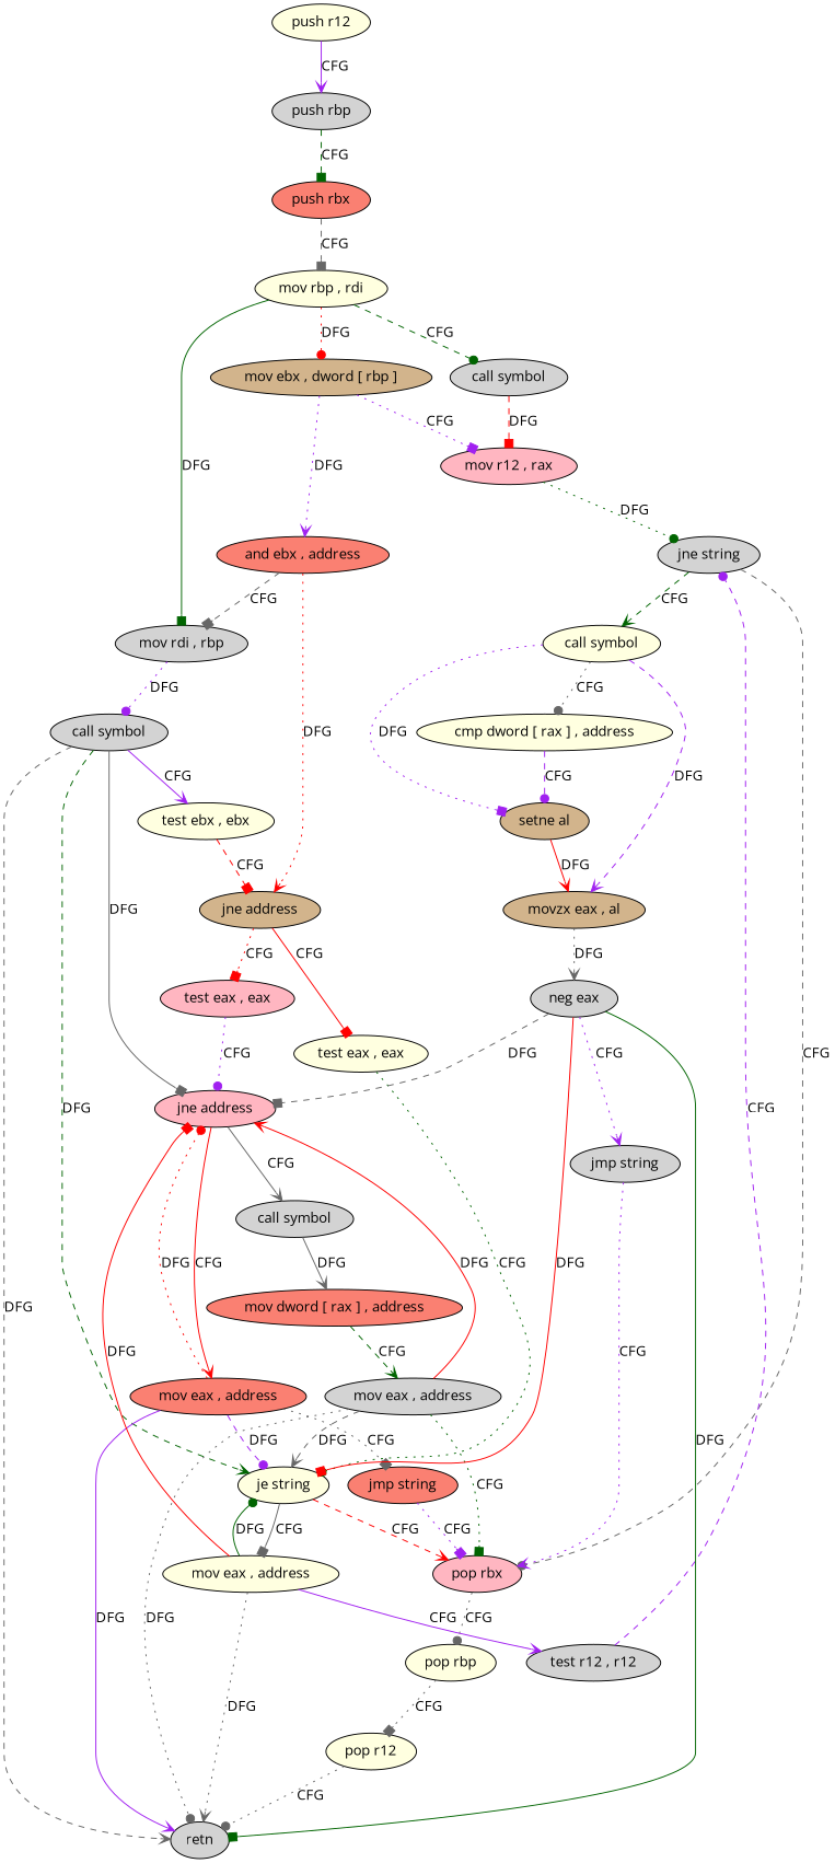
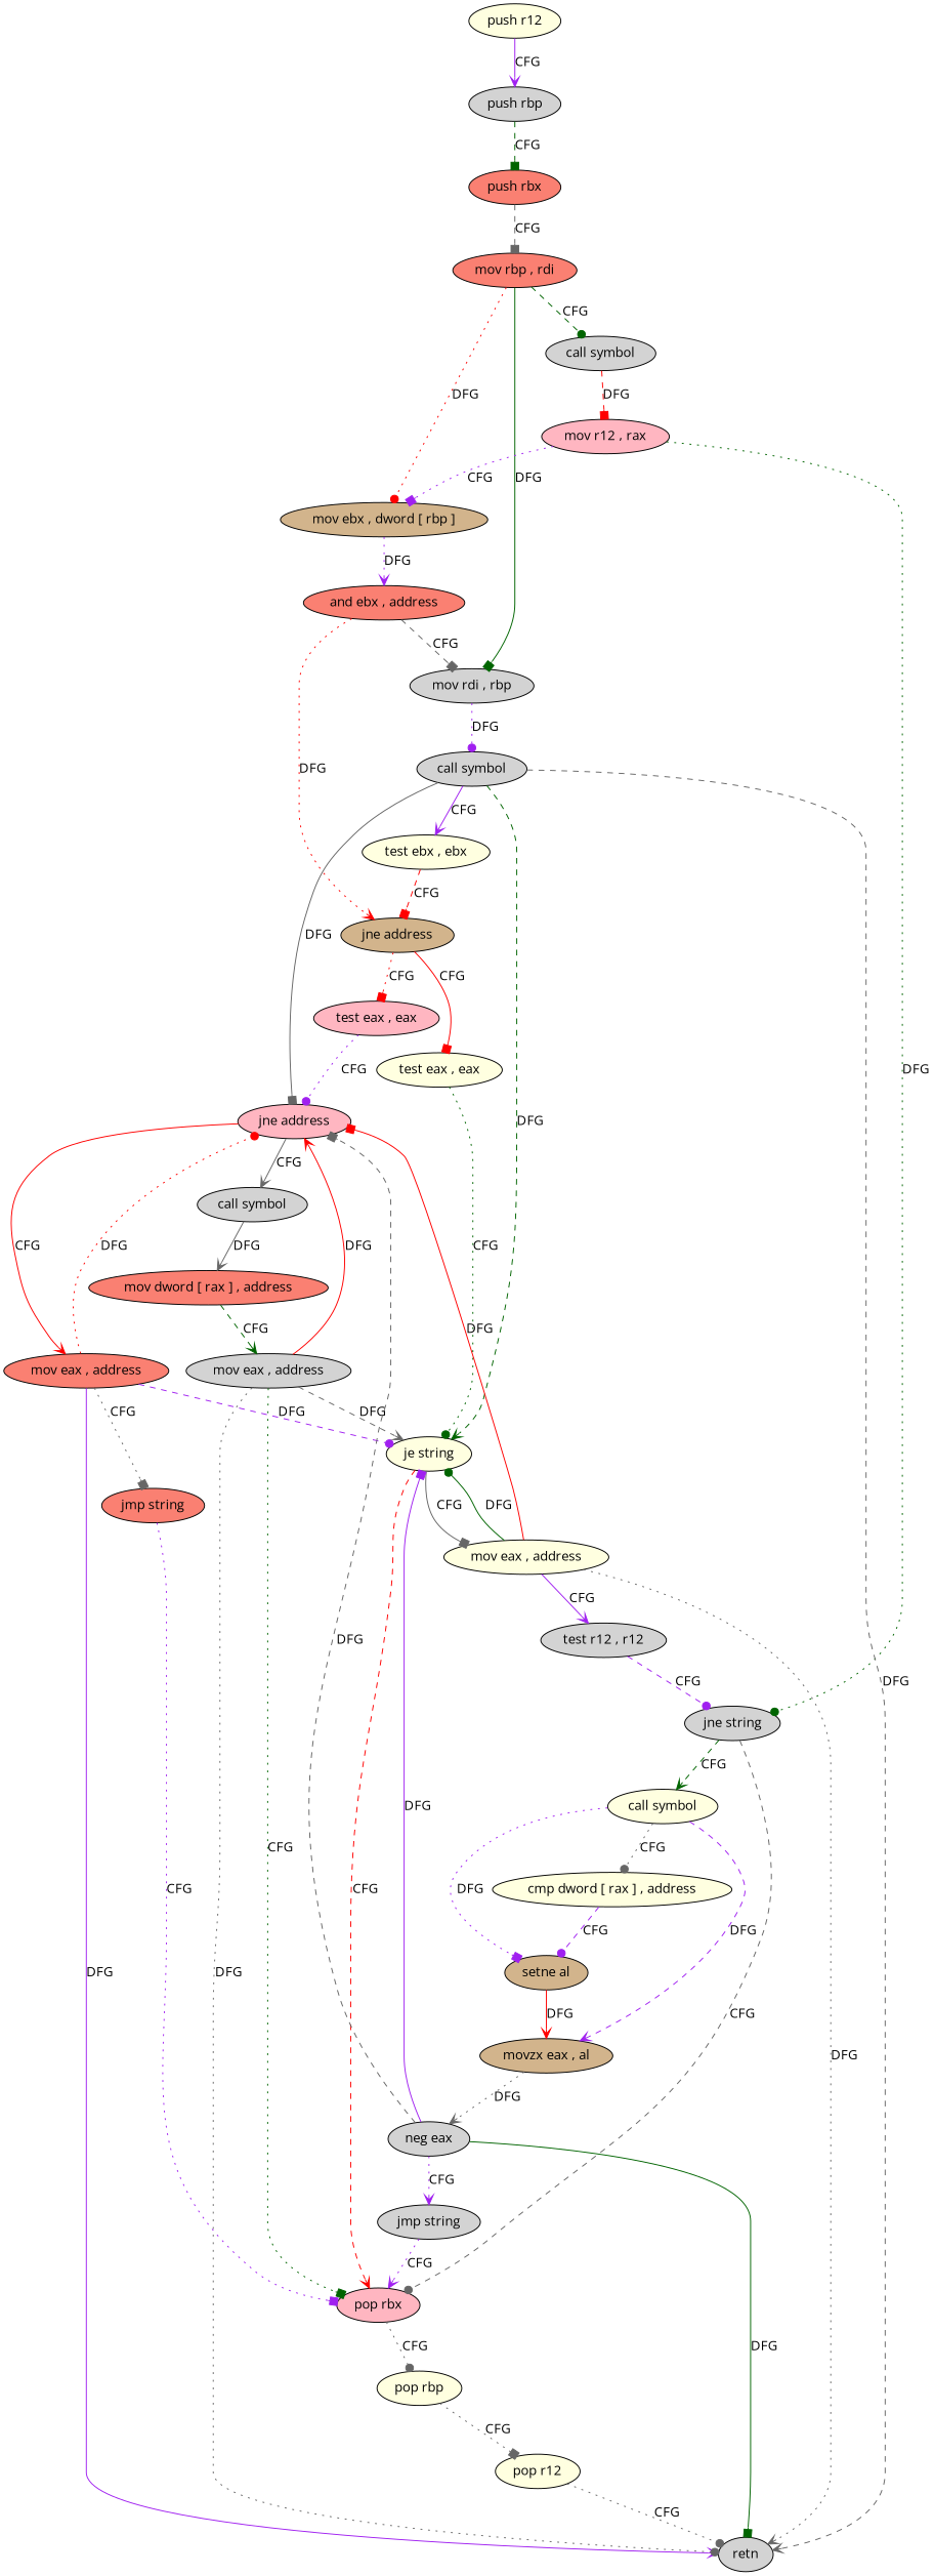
  digraph {
    fontname="Open Sans"
    node [fillcolor=lightgrey fontname="Open Sans" style=filled]
    edge [arrowhead=vee color=gray40 fontname="Open Sans" style=dotted]
    n1 [fillcolor=lightyellow label="push r12"]
    n2 [label="push rbp"]
    n3 [fillcolor=salmon label="push rbx"]
-   n4 [fillcolor=lightyellow label="mov rbp , rdi"]
+   n4 [fillcolor=salmon label="mov rbp , rdi"]
    n5 [label="call symbol"]
    n6 [fillcolor=tan label="mov ebx , dword [ rbp ]"]
    n7 [label="mov rdi , rbp"]
    n8 [fillcolor=lightpink label="mov r12 , rax"]
    n9 [fillcolor=salmon label="and ebx , address"]
    n10 [label="call symbol"]
    n11 [label="jne string"]
    n12 [fillcolor=lightpink label="pop rbx"]
    n13 [fillcolor=lightyellow label="call symbol"]
    n14 [fillcolor=tan label="jne address"]
    n15 [fillcolor=lightpink label="test eax , eax"]
    n16 [fillcolor=lightyellow label="test eax , eax"]
    n17 [fillcolor=lightyellow label="test ebx , ebx"]
    n18 [fillcolor=lightpink label="jne address"]
    n19 [fillcolor=lightyellow label="je string"]
    n20 [label=retn]
    n21 [fillcolor=salmon label="mov eax , address"]
    n22 [label="call symbol"]
    n23 [fillcolor=lightyellow label="mov eax , address"]
    n24 [fillcolor=salmon label="jmp string"]
    n25 [fillcolor=salmon label="mov dword [ rax ] , address"]
    n26 [label="mov eax , address"]
    n27 [fillcolor=lightyellow label="pop rbp"]
    n28 [label="test r12 , r12"]
    n29 [fillcolor=lightyellow label="pop r12"]
    n30 [fillcolor=lightyellow label="cmp dword [ rax ] , address"]
    n31 [fillcolor=tan label="setne al"]
    n32 [fillcolor=tan label="movzx eax , al"]
    n33 [label="neg eax"]
    n34 [label="jmp string"]
    n1 -> n2 [color=purple label=CFG style=solid]
    n2 -> n3 [arrowhead=box color=darkgreen label=CFG style=dashed]
    n3 -> n4 [arrowhead=box label=CFG style=dashed]
    n4 -> n5 [arrowhead=dot color=darkgreen label=CFG style=dashed]
    n4 -> n6 [arrowhead=dot color=red label=DFG]
    n4 -> n7 [arrowhead=box color=darkgreen label=DFG style=solid]
    n5 -> n8 [arrowhead=box color=red label=DFG style=dashed]
    n6 -> n9 [color=purple label=DFG]
    n7 -> n10 [arrowhead=dot color=purple label=DFG]
-   n6 -> n8 [arrowhead=box color=purple label=CFG]
+   n8 -> n6 [arrowhead=box color=purple label=CFG]
    n8 -> n11 [arrowhead=dot color=darkgreen label=DFG]
    n9 -> n7 [arrowhead=box label=CFG style=dashed]
    n9 -> n14 [color=red label=DFG]
    n10 -> n17 [color=purple label=CFG style=solid]
    n10 -> n18 [arrowhead=box label=DFG style=solid]
    n10 -> n19 [color=darkgreen label=DFG style=dashed]
    n10 -> n20 [label=DFG style=dashed]
    n11 -> n12 [arrowhead=dot label=CFG style=dashed]
    n11 -> n13 [color=darkgreen label=CFG style=dashed]
    n12 -> n27 [arrowhead=dot label=CFG]
    n13 -> n30 [arrowhead=dot label=CFG]
    n13 -> n31 [arrowhead=box color=purple label=DFG]
    n13 -> n32 [color=purple label=DFG style=dashed]
    n14 -> n15 [arrowhead=box color=red label=CFG]
    n14 -> n16 [arrowhead=box color=red label=CFG style=solid]
    n15 -> n18 [arrowhead=dot color=purple label=CFG]
    n16 -> n19 [arrowhead=dot color=darkgreen label=CFG]
    n17 -> n14 [arrowhead=box color=red label=CFG style=dashed]
    n18 -> n21 [color=red label=CFG style=solid]
    n18 -> n22 [label=CFG style=solid]
    n19 -> n12 [color=red label=CFG style=dashed]
    n19 -> n23 [arrowhead=box label=CFG style=solid]
    n21 -> n18 [arrowhead=dot color=red label=DFG]
    n21 -> n19 [arrowhead=dot color=purple label=DFG style=dashed]
    n21 -> n20 [color=purple label=DFG style=solid]
    n21 -> n24 [arrowhead=box label=CFG]
    n22 -> n25 [label=DFG style=solid]
    n23 -> n18 [arrowhead=box color=red label=DFG style=solid]
    n23 -> n19 [arrowhead=dot color=darkgreen label=DFG style=solid]
    n23 -> n20 [label=DFG]
    n23 -> n28 [color=purple label=CFG style=solid]
    n24 -> n12 [arrowhead=box color=purple label=CFG]
    n25 -> n26 [color=darkgreen label=CFG style=dashed]
    n26 -> n12 [arrowhead=box color=darkgreen label=CFG]
    n26 -> n18 [color=red label=DFG style=solid]
    n26 -> n19 [label=DFG style=dashed]
    n26 -> n20 [arrowhead=dot label=DFG]
    n27 -> n29 [arrowhead=box label=CFG]
    n28 -> n11 [arrowhead=dot color=purple label=CFG style=dashed]
    n29 -> n20 [arrowhead=dot label=CFG]
    n30 -> n31 [arrowhead=dot color=purple label=CFG style=dashed]
    n31 -> n32 [color=red label=DFG style=solid]
    n32 -> n33 [label=DFG]
    n33 -> n18 [arrowhead=box label=DFG style=dashed]
-   n33 -> n19 [arrowhead=box color=red label=DFG style=solid]
+   n33 -> n19 [arrowhead=box color=purple label=DFG style=solid]
    n33 -> n20 [arrowhead=box color=darkgreen label=DFG style=solid]
    n33 -> n34 [color=purple label=CFG]
    n34 -> n12 [color=purple label=CFG]
  }
